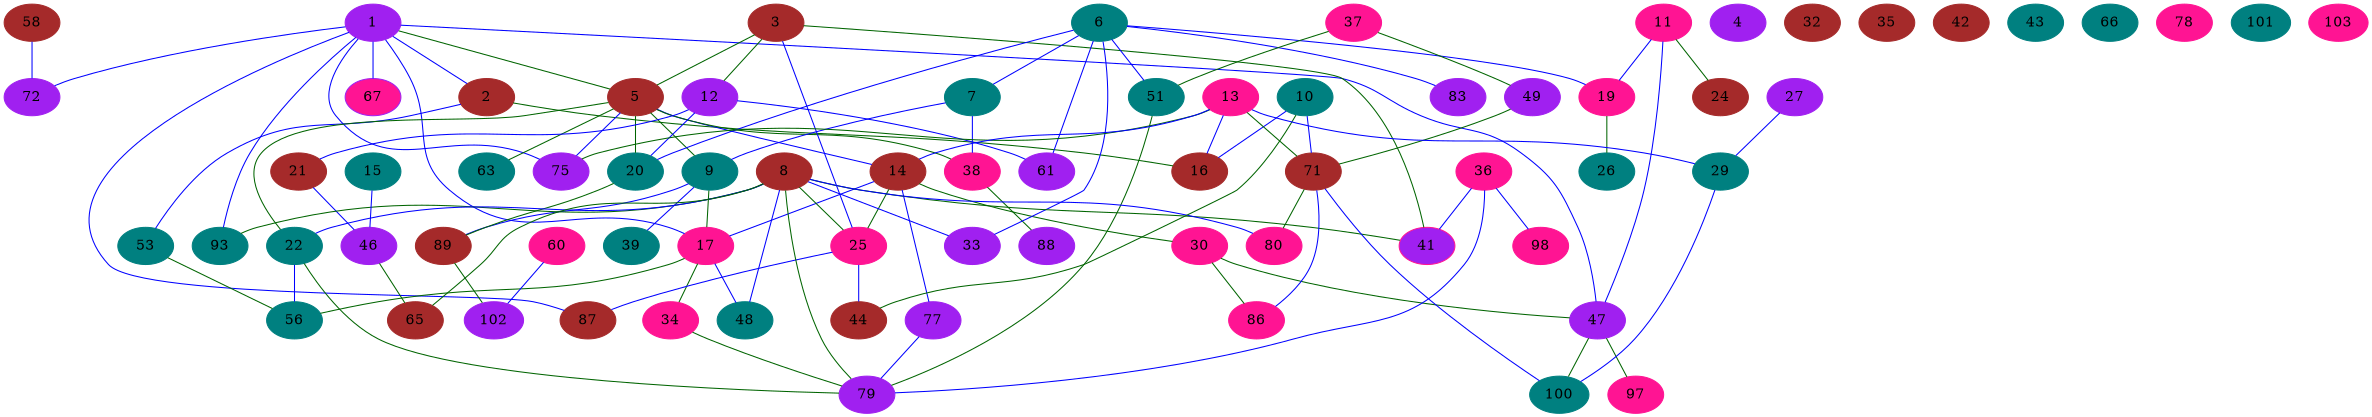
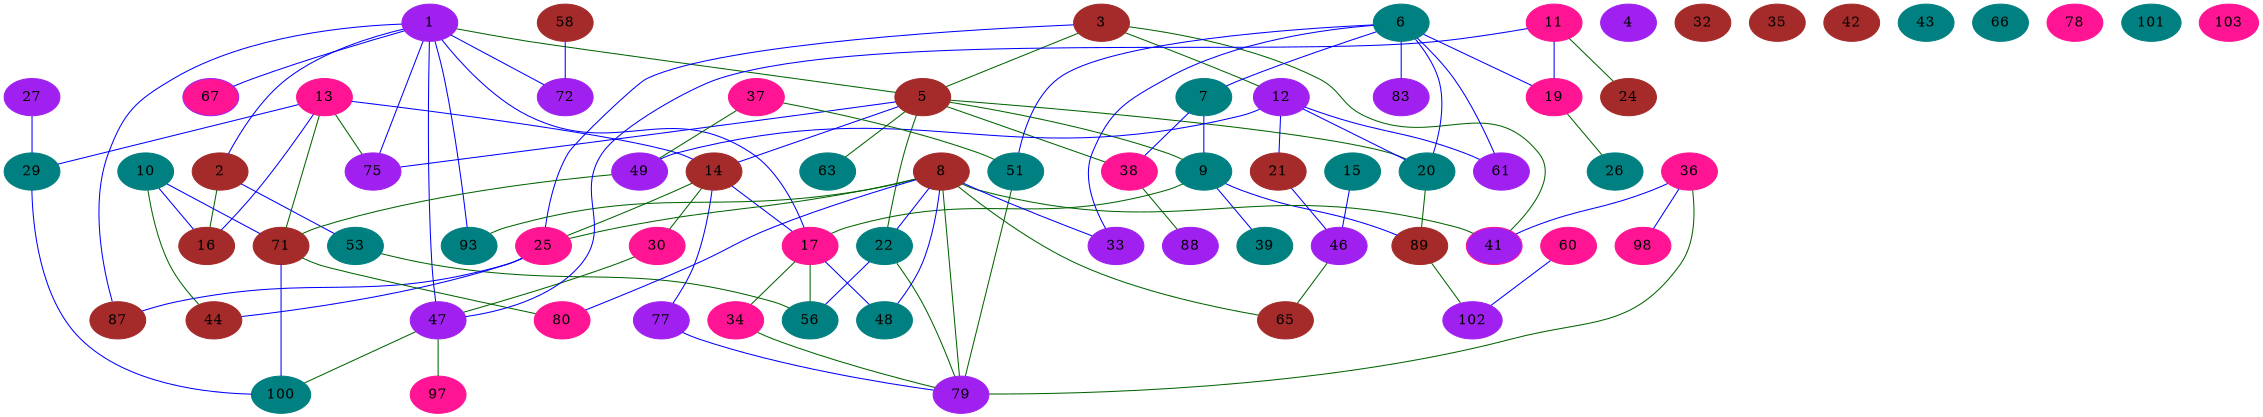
  graph {
    node [color=teal style=filled]
    edge [color=blue]
    1 [color=purple super="+73"]
    2 [color=brown super="+84"]
    5 [color=brown super="+18"]
    17 [color=deeppink super="+85"]
    47 [color=purple super="+50"]
    67 [color=purple fillcolor=deeppink]
    72 [color=purple]
    75 [color=purple]
    87 [color=brown]
    93
    16 [color=brown]
    53
    9 [super="+76"]
    14 [color=brown super="+28"]
    20
    22 [super="+92"]
    38 [color=deeppink super="+99"]
    63
    48 [super="+82"]
    34 [color=deeppink]
    56
    25 [color=deeppink super="+90"]
    44 [color=brown]
    100
    97 [color=deeppink]
    3 [color=brown super="+91"]
    12 [color=purple super="+94"]
    41 [color=deeppink fillcolor=purple super="+64"]
    61 [color=purple]
    21 [color=brown super="+74"]
    49 [color=purple]
    4 [color=purple]
    39
    89 [color=brown super="+95"]
    30 [color=deeppink super="+31"]
    77 [color=purple]
    79 [color=purple]
    88 [color=purple]
    6 [super="+55"]
    7 [super="+23"]
    19 [color=deeppink]
    33 [color=purple super="+52"]
    51
    83 [color=purple]
    26
    8 [color=brown super="+68"]
    65 [color=brown super="+70"]
    80 [color=deeppink]
    102 [color=purple]
    10 [super="+59"]
    71 [color=brown super="+96"]
-   86 [color=deeppink]
    11 [color=deeppink super="+81"]
    24 [color=brown]
    46 [color=purple super="+69"]
    13 [color=deeppink super="+40"]
    29
    36 [color=deeppink super="+57"]
    98 [color=deeppink]
    15 [super="+45"]
    27 [color=purple]
    32 [color=brown super="+54"]
    35 [color=brown]
    37 [color=deeppink]
    42 [color=brown]
    43
    58 [color=brown]
    60 [color=deeppink super="+62"]
    66
    78 [color=deeppink]
    101
    103 [color=deeppink]
    1 -- 2
    1 -- 5 [color=darkgreen]
    1 -- 17
    1 -- 47
    1 -- 67
    1 -- 72
    1 -- 75
    1 -- 87
    1 -- 93
    2 -- 16 [color=darkgreen]
    2 -- 53
    5 -- 75
    5 -- 9 [color=darkgreen weight=2]
    5 -- 14
    5 -- 20 [color=darkgreen]
    5 -- 22 [color=darkgreen]
    5 -- 38 [color=darkgreen]
    5 -- 63 [color=darkgreen]
    17 -- 48
    17 -- 34 [color=darkgreen]
    17 -- 56 [color=darkgreen]
    47 -- 100 [color=darkgreen]
    47 -- 97 [color=darkgreen]
    53 -- 56 [color=darkgreen]
    9 -- 17 [color=darkgreen]
    9 -- 39
    9 -- 89
    14 -- 17
    14 -- 25 [color=darkgreen]
    14 -- 30 [color=darkgreen]
    14 -- 77
    20 -- 89 [color=darkgreen]
    22 -- 56
    22 -- 79 [color=darkgreen]
    38 -- 88 [color=darkgreen]
    34 -- 79 [color=darkgreen]
    25 -- 87
    25 -- 44
    3 -- 5 [color=darkgreen]
    3 -- 25
    3 -- 12 [color=darkgreen]
    3 -- 41 [color=darkgreen]
    12 -- 20 [weight=2]
    12 -- 61
    12 -- 21
+   12 -- 49
    21 -- 46
    49 -- 71 [color=darkgreen]
    89 -- 102 [color=darkgreen]
    30 -- 47 [color=darkgreen]
-   30 -- 86 [color=darkgreen]
    77 -- 79
    6 -- 20
    6 -- 61
    6 -- 7
    6 -- 19
    6 -- 33
    6 -- 51
    6 -- 83
    7 -- 9
    7 -- 38
    19 -- 26 [color=darkgreen]
    51 -- 79 [color=darkgreen]
    8 -- 93 [color=darkgreen]
    8 -- 22
    8 -- 48
    8 -- 25 [color=darkgreen]
    8 -- 41 [color=darkgreen]
    8 -- 79 [color=darkgreen]
    8 -- 33
    8 -- 65 [color=darkgreen]
    8 -- 80
    10 -- 16
    10 -- 44 [color=darkgreen]
    10 -- 71
    71 -- 100
    71 -- 80 [color=darkgreen]
-   71 -- 86
    11 -- 47
    11 -- 19
    11 -- 24 [color=darkgreen]
    46 -- 65 [color=darkgreen]
    13 -- 75 [color=darkgreen]
    13 -- 16
    13 -- 14
    13 -- 71 [color=darkgreen]
    13 -- 29
    29 -- 100
    36 -- 41
-   36 -- 79
+   36 -- 79 [color=darkgreen]
    36 -- 98
    15 -- 46
    27 -- 29
    37 -- 49 [color=darkgreen]
    37 -- 51 [color=darkgreen]
    58 -- 72
    60 -- 102
  }
